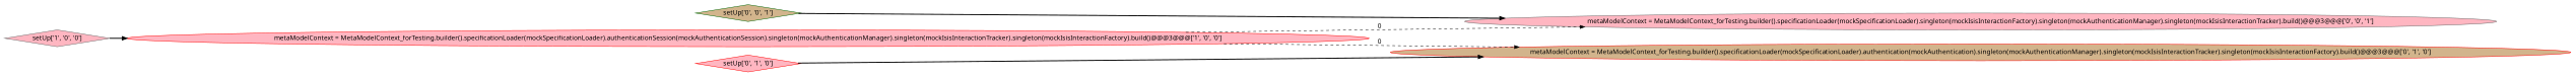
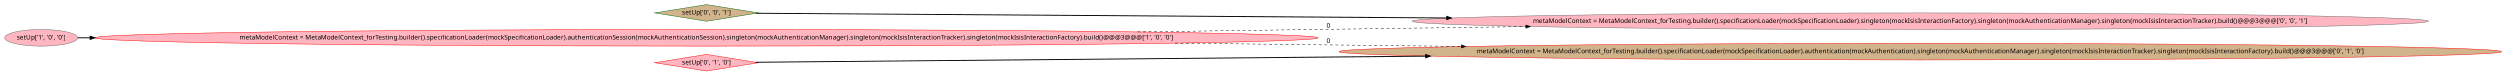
  digraph {
    fontname="Noto Sans"
    rankdir=LR
    node [color=red fillcolor=lightpink fontname="Noto Sans" shape=ellipse style=filled]
    edge [fontname="Noto Sans" style=bold]
    n1 [fillcolor=tan label="metaModelContext = MetaModelContext_forTesting.builder().specificationLoader(mockSpecificationLoader).authentication(mockAuthentication).singleton(mockAuthenticationManager).singleton(mockIsisInteractionTracker).singleton(mockIsisInteractionFactory).build()@@@3@@@['0', '1', '0']"]
    n2 [label="metaModelContext = MetaModelContext_forTesting.builder().specificationLoader(mockSpecificationLoader).authenticationSession(mockAuthenticationSession).singleton(mockAuthenticationManager).singleton(mockIsisInteractionTracker).singleton(mockIsisInteractionFactory).build()@@@3@@@['1', '0', '0']"]
    n3 [color=gray40 label="metaModelContext = MetaModelContext_forTesting.builder().specificationLoader(mockSpecificationLoader).singleton(mockIsisInteractionFactory).singleton(mockAuthenticationManager).singleton(mockIsisInteractionTracker).build()@@@3@@@['0', '0', '1']"]
-   n4 [color=gray40 label="setUp['1', '0', '0']" shape=diamond]
+   n4 [color=gray40 label="setUp['1', '0', '0']"]
    n5 [color=darkgreen fillcolor=tan label="setUp['0', '0', '1']" shape=diamond]
    n6 [label="setUp['0', '1', '0']" shape=diamond]
    n2 -> n1 [label=0 style=dashed]
    n2 -> n3 [label=0 style=dashed]
    n4 -> n2
    n5 -> n3
    n6 -> n1
  }
